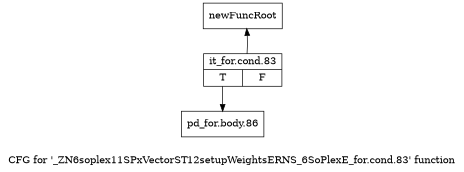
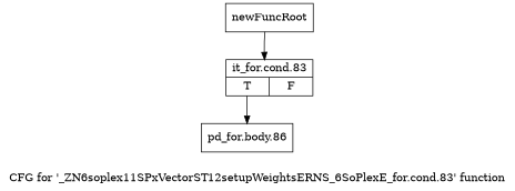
  digraph {
    label="CFG for '_ZN6soplex11SPxVectorST12setupWeightsERNS_6SoPlexE_for.cond.83' function"
    node [shape=record]
    n1 [label="{newFuncRoot}"]
    n2 [label="{it_for.cond.83|{<s0>T|<s1>F}}"]
    n3 [label="{pd_for.body.86}"]
-   n2 -> n1
+   n1 -> n2
    n2 -> n3 [tailport=s0]
  }
